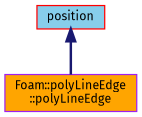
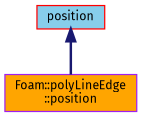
  digraph {
    rankdir=TB
    fontname="Fira Sans"
    node [fontname="Fira Sans" fontsize=10 shape=record style=filled]
    n1 [color=red fillcolor=skyblue fontcolor=black height=0.2 label=position width=0.4]
-   n2 [color=purple height=0.2 label="Foam::polyLineEdge\l::polyLineEdge" width=0.4 fillcolor=orange]
+   n2 [color=purple height=0.2 label="Foam::polyLineEdge\l::position" width=0.4 fillcolor=orange]
    n1 -> n2 [color=midnightblue dir=back fontname="Fira Sans" fontsize=10 labelfontname=Helvetica labelfontsize=10 style=bold]
  }
